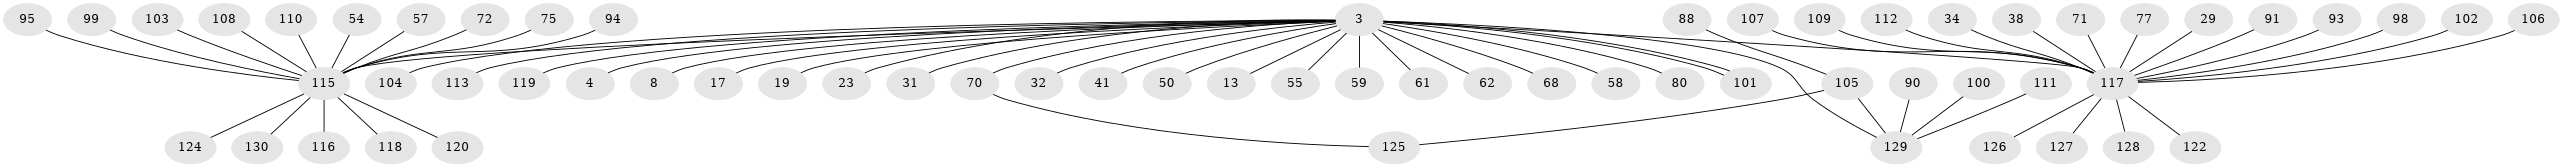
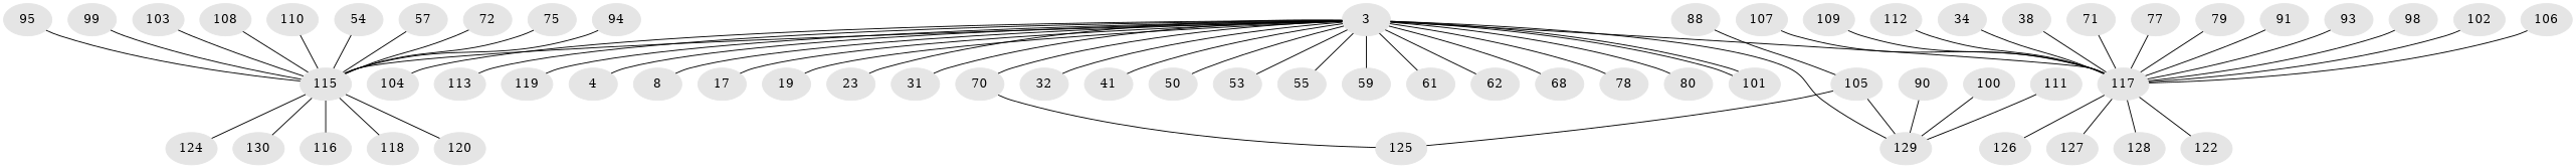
  graph {
    node [color=gray90 style=filled]
    3 [super="+1"]
    4
    8
    17
    19
    23 [super="+22"]
    31
    32 [super="+6"]
    41
    50 [super="+12"]
-   53 [label=13]
+   53
    55
    59 [super="+42"]
    61
    62
    68
    70 [super="+30+33"]
-   78 [label=58]
+   78
    80
    101
    104
    113 [super="+28"]
    115 [super="+67+26+15+11+20+24+29+51"]
    117 [super="+47+48+82+63+49+96+114+76"]
    119 [super="+69"]
    129 [super="+84+89"]
    125 [super="+121"]
    116
    118
    120
    124
    130
    122
    126 [super="+92"]
    127 [super="+123"]
    128
    34
    38
    54
    57
    71 [super="+66"]
    72
    75
    77
-   79 [label=29]
+   79
    105 [super="+27"]
    88
    90 [super="+74+86"]
    91 [super="+83"]
    93 [super="+56"]
    94
    95 [super="+37"]
    98
    99
    100
    102
    103
    106
    107
    108 [super="+46"]
    109
    110
    111
    112
    3 -- 4
    3 -- 8
    3 -- 17
    3 -- 19
    3 -- 23
    3 -- 31
    3 -- 32
    3 -- 41
    3 -- 50
    3 -- 53
    3 -- 55
    3 -- 59
    3 -- 61
    3 -- 62
    3 -- 68
    3 -- 70 [weight=2]
    3 -- 78
    3 -- 80
    3 -- 101
    3 -- 101
    3 -- 104
    3 -- 113
    3 -- 115 [weight=4]
    3 -- 117 [weight=12]
    3 -- 119
    3 -- 129
    70 -- 125
    115 -- 116
    115 -- 118
    115 -- 120
    115 -- 124
    115 -- 130
    117 -- 122
    117 -- 126
    117 -- 127
    117 -- 128
    34 -- 117
    38 -- 117
    54 -- 115
    57 -- 115
    71 -- 117
    72 -- 115
    75 -- 115
    77 -- 117
    79 -- 117
    105 -- 129 [weight=2]
    105 -- 125
    88 -- 105
    90 -- 129
    91 -- 117
    93 -- 117
    94 -- 115
    95 -- 115
    98 -- 117
    99 -- 115
    100 -- 129
    102 -- 117
    103 -- 115
    106 -- 117
    107 -- 117
    108 -- 115
    109 -- 117
    110 -- 115
    111 -- 129
    112 -- 117
  }
